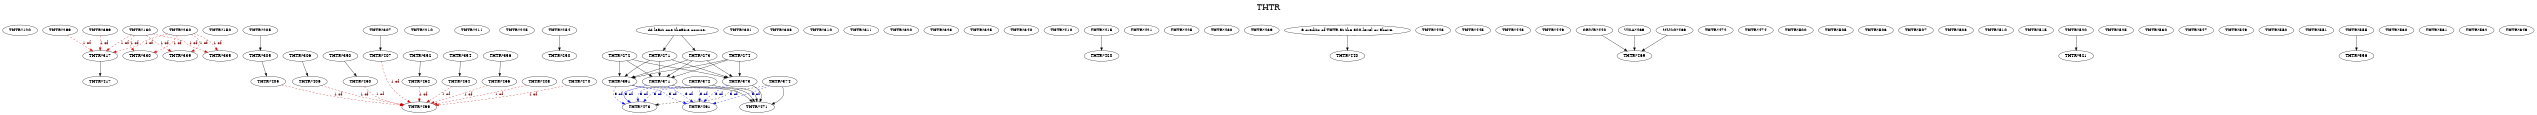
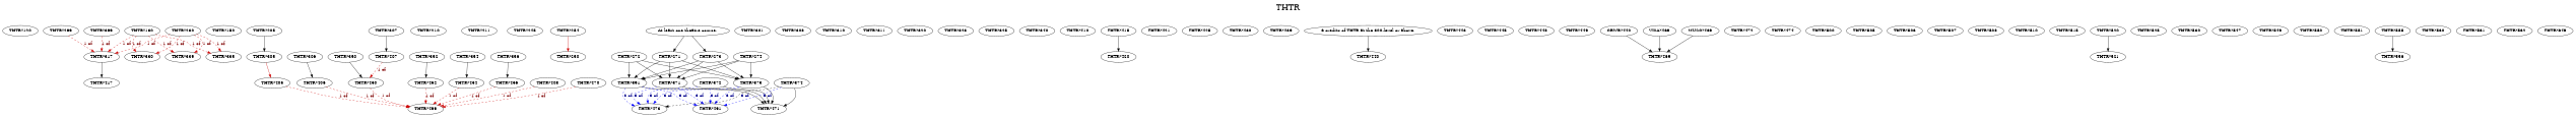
  digraph {
    fontsize=27
    label=THTR
    labelloc=t
    edge [style=dashed]
    "THTR*120"
    "THTR*130"
    "THTR*317"
    "THTR*330"
    "THTR*335"
    "THTR*339"
    "THTR*417"
    "THTR*150"
    "THTR*205"
    "THTR*305"
    "THTR*405"
    "THTR*210"
    "THTR*211"
    "THTR*230"
    "THTR*245"
    "THTR*254"
    "THTR*250"
    "At least one theatre course."
    "THTR*271"
    "THTR*273"
    "THTR*371"
    "THTR*373"
    "THTR*391"
    "THTR*471"
    "THTR*473"
    "THTR*491"
    "THTR*272"
    "THTR*274"
    "THTR*299"
    "THTR*301"
    "THTR*499"
    "THTR*306"
    "THTR*406"
    "THTR*307"
    "THTR*407"
    "THTR*308"
    "THTR*310"
    "THTR*311"
    "THTR*399"
    "THTR*320"
    "THTR*323"
    "THTR*325"
    "THTR*340"
    "THTR*350"
    "THTR*450"
    "THTR*352"
    "THTR*452"
    "THTR*354"
    "THTR*454"
    "THTR*356"
    "THTR*456"
    "THTR*372"
    "THTR*374"
    "THTR*408"
    "THTR*410"
    "THTR*415"
    "THTR*420"
    "THTR*421"
    "THTR*425"
    "THTR*430"
    "THTR*439"
    "6 credits of THTR at the 300-level or above."
    "THTR*440"
    "THTR*443"
    "THTR*445"
    "THTR*448"
    "THTR*449"
    "CRWR*440"
    "THTR*469"
    "VISA*469"
    "MUSC*469"
    "THTR*472"
    "THTR*474"
    "THTR*470"
    "THTR*500"
    "THTR*505"
    "THTR*506"
    "THTR*507"
    "THTR*508"
    "THTR*510"
    "THTR*515"
    "THTR*520"
    "THTR*521"
    "THTR*525"
    "THTR*530"
    "THTR*547"
    "THTR*549"
    "THTR*550"
    "THTR*551"
    "THTR*555"
    "THTR*556"
    "THTR*560"
    "THTR*561"
    "THTR*562"
    "THTR*649"
    "THTR*130" -> "THTR*317" [color=red3 fontcolor=firebrick4 label="1 of"]
    "THTR*130" -> "THTR*330" [color=red3 fontcolor=firebrick4 label="1 of"]
    "THTR*130" -> "THTR*335" [color=red3 fontcolor=firebrick4 label="1 of"]
    "THTR*130" -> "THTR*339" [color=red3 fontcolor=firebrick4 label="1 of"]
    "THTR*317" -> "THTR*417" [style=solid]
    "THTR*205" -> "THTR*305" [style=solid]
-   "THTR*305" -> "THTR*405" [style=solid]
+   "THTR*305" -> "THTR*405" [style=solid color=red3]
    "THTR*405" -> "THTR*499" [color=red3 fontcolor=firebrick4 label="1 of"]
    "THTR*230" -> "THTR*317" [color=red3 fontcolor=firebrick4 label="1 of"]
    "THTR*230" -> "THTR*330" [color=red3 fontcolor=firebrick4 label="1 of"]
    "THTR*230" -> "THTR*335" [color=red3 fontcolor=firebrick4 label="1 of"]
    "THTR*230" -> "THTR*339" [color=red3 fontcolor=firebrick4 label="1 of"]
-   "THTR*254" -> "THTR*250" [style=solid]
+   "THTR*254" -> "THTR*250" [style=solid color=red3]
    "At least one theatre course." -> "THTR*271" [style=solid]
    "At least one theatre course." -> "THTR*273" [style=solid]
    "THTR*271" -> "THTR*371" [style=""]
    "THTR*271" -> "THTR*373" [style=""]
    "THTR*271" -> "THTR*391" [style=""]
    "THTR*273" -> "THTR*371" [style=""]
    "THTR*273" -> "THTR*373" [style=""]
    "THTR*273" -> "THTR*391" [style=""]
    "THTR*371" -> "THTR*471" [style=""]
-   "THTR*371" -> "THTR*473" [color=blue1 fontcolor=blue4 label="3 of" style=solid]
+   "THTR*371" -> "THTR*473" [color=blue1 fontcolor=blue4 label="3 of"]
    "THTR*371" -> "THTR*491" [color=blue1 fontcolor=blue4 label="3 of"]
    "THTR*373" -> "THTR*471" [style=""]
    "THTR*373" -> "THTR*473" [color=blue1 fontcolor=blue4 label="3 of"]
    "THTR*373" -> "THTR*491" [color=blue1 fontcolor=blue4 label="3 of"]
    "THTR*391" -> "THTR*471" [style=""]
    "THTR*391" -> "THTR*473" [color=blue1 fontcolor=blue4 label="3 of"]
    "THTR*391" -> "THTR*491" [color=blue1 fontcolor=blue4 label="3 of"]
    "THTR*272" -> "THTR*371" [style=""]
    "THTR*272" -> "THTR*373" [style=""]
    "THTR*272" -> "THTR*391" [style=""]
    "THTR*274" -> "THTR*371" [style=""]
    "THTR*274" -> "THTR*373" [style=""]
    "THTR*274" -> "THTR*391" [style=""]
    "THTR*299" -> "THTR*317" [color=red3 fontcolor=firebrick4 label="1 of"]
    "THTR*306" -> "THTR*406" [style=solid]
    "THTR*406" -> "THTR*499" [color=red3 fontcolor=firebrick4 label="1 of"]
    "THTR*307" -> "THTR*407" [style=solid]
-   "THTR*407" -> "THTR*499" [color=red3 fontcolor=firebrick4 label="1 of"]
+   "THTR*407" -> "THTR*450" [color=red3 fontcolor=firebrick4 label="1 of"]
    "THTR*399" -> "THTR*317" [color=red3 fontcolor=firebrick4 label="1 of"]
    "THTR*350" -> "THTR*450" [style=solid]
    "THTR*450" -> "THTR*499" [color=red3 fontcolor=firebrick4 label="1 of"]
    "THTR*352" -> "THTR*452" [style=solid]
    "THTR*452" -> "THTR*499" [color=red3 fontcolor=firebrick4 label="1 of"]
    "THTR*354" -> "THTR*454" [style=solid]
    "THTR*454" -> "THTR*499" [color=red3 fontcolor=firebrick4 label="1 of"]
    "THTR*356" -> "THTR*456" [style=solid]
    "THTR*456" -> "THTR*499" [color=red3 fontcolor=firebrick4 label="1 of"]
    "THTR*372" -> "THTR*471" [style=""]
    "THTR*372" -> "THTR*473" [color=blue1 fontcolor=blue4 label="3 of"]
    "THTR*372" -> "THTR*491" [color=blue1 fontcolor=blue4 label="3 of"]
    "THTR*374" -> "THTR*471" [style=""]
    "THTR*374" -> "THTR*473" [color=black fontcolor=blue4 label="3 of"]
    "THTR*374" -> "THTR*491" [color=blue1 fontcolor=blue4 label="3 of"]
    "THTR*408" -> "THTR*499" [color=red3 fontcolor=firebrick4 label="1 of"]
    "THTR*415" -> "THTR*420" [style=solid]
    "6 credits of THTR at the 300-level or above." -> "THTR*440" [style=solid]
    "CRWR*440" -> "THTR*469" [style=solid]
    "VISA*469" -> "THTR*469" [style=solid]
    "MUSC*469" -> "THTR*469" [style=solid]
    "THTR*470" -> "THTR*499" [color=red3 fontcolor=firebrick4 label="1 of"]
    "THTR*520" -> "THTR*521" [style=solid]
    "THTR*555" -> "THTR*556" [style=solid]
  }
